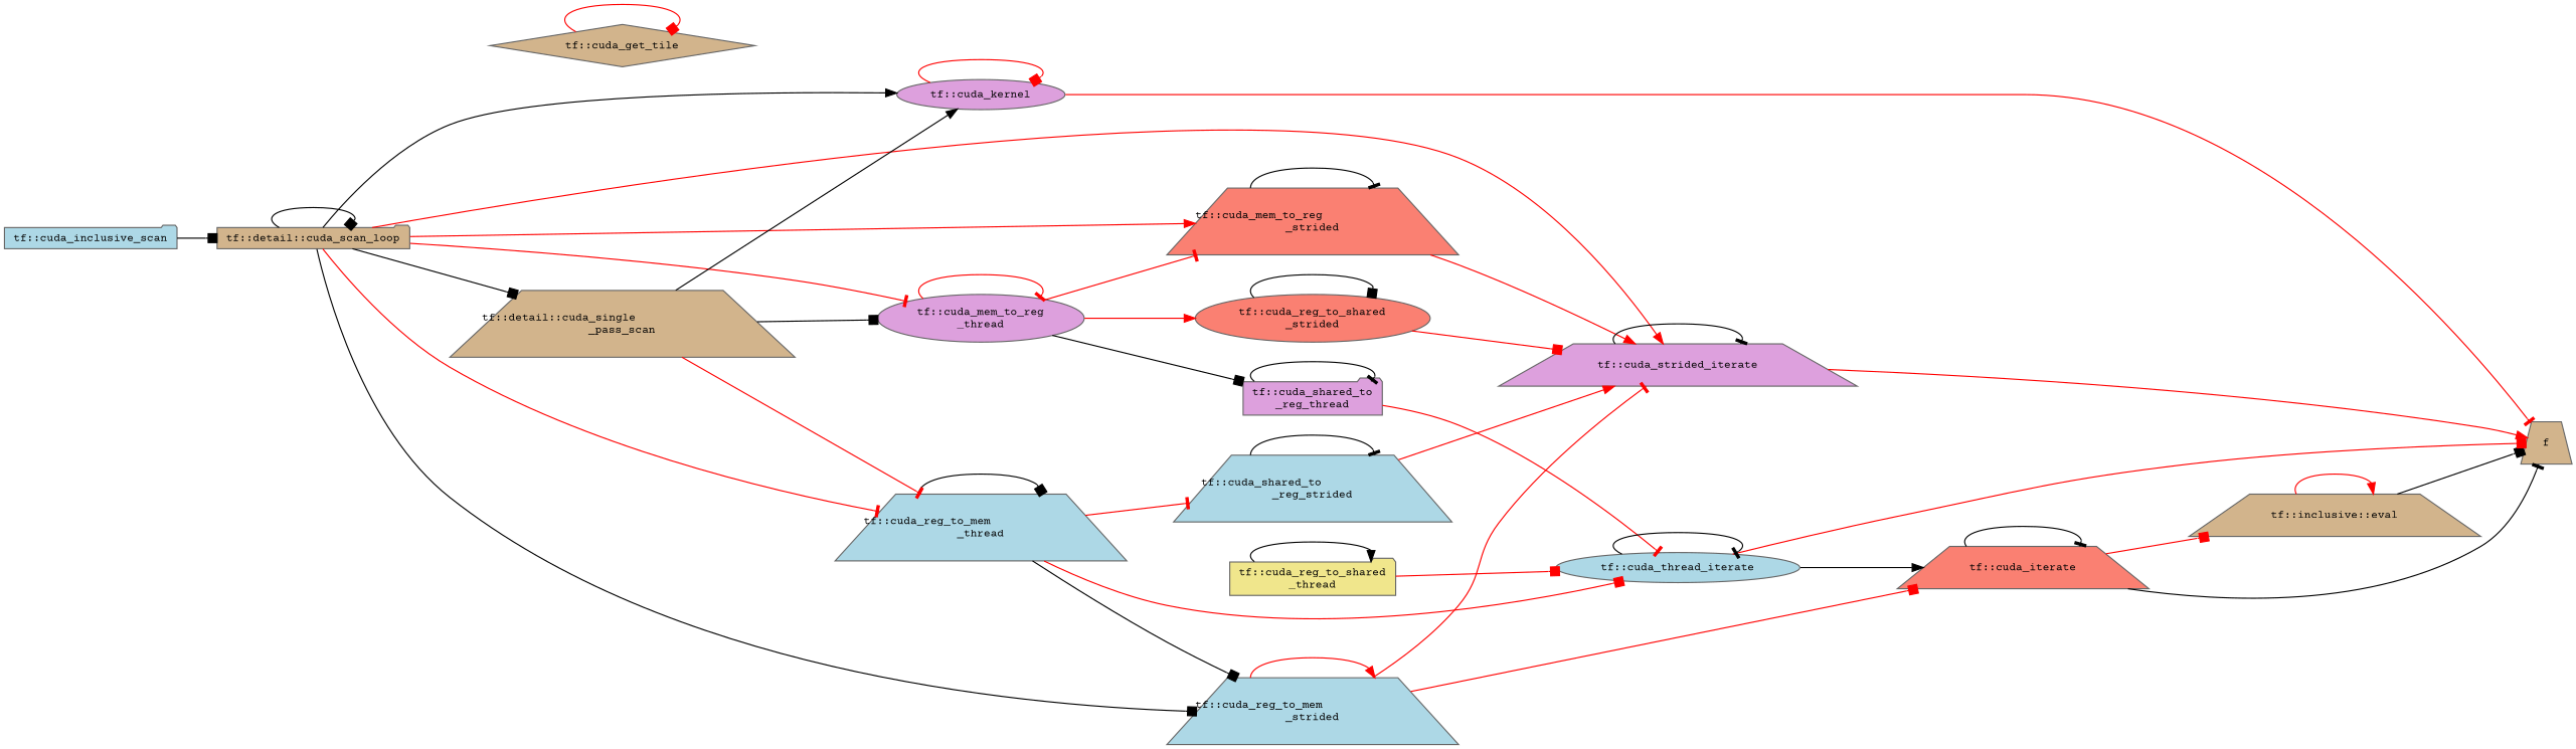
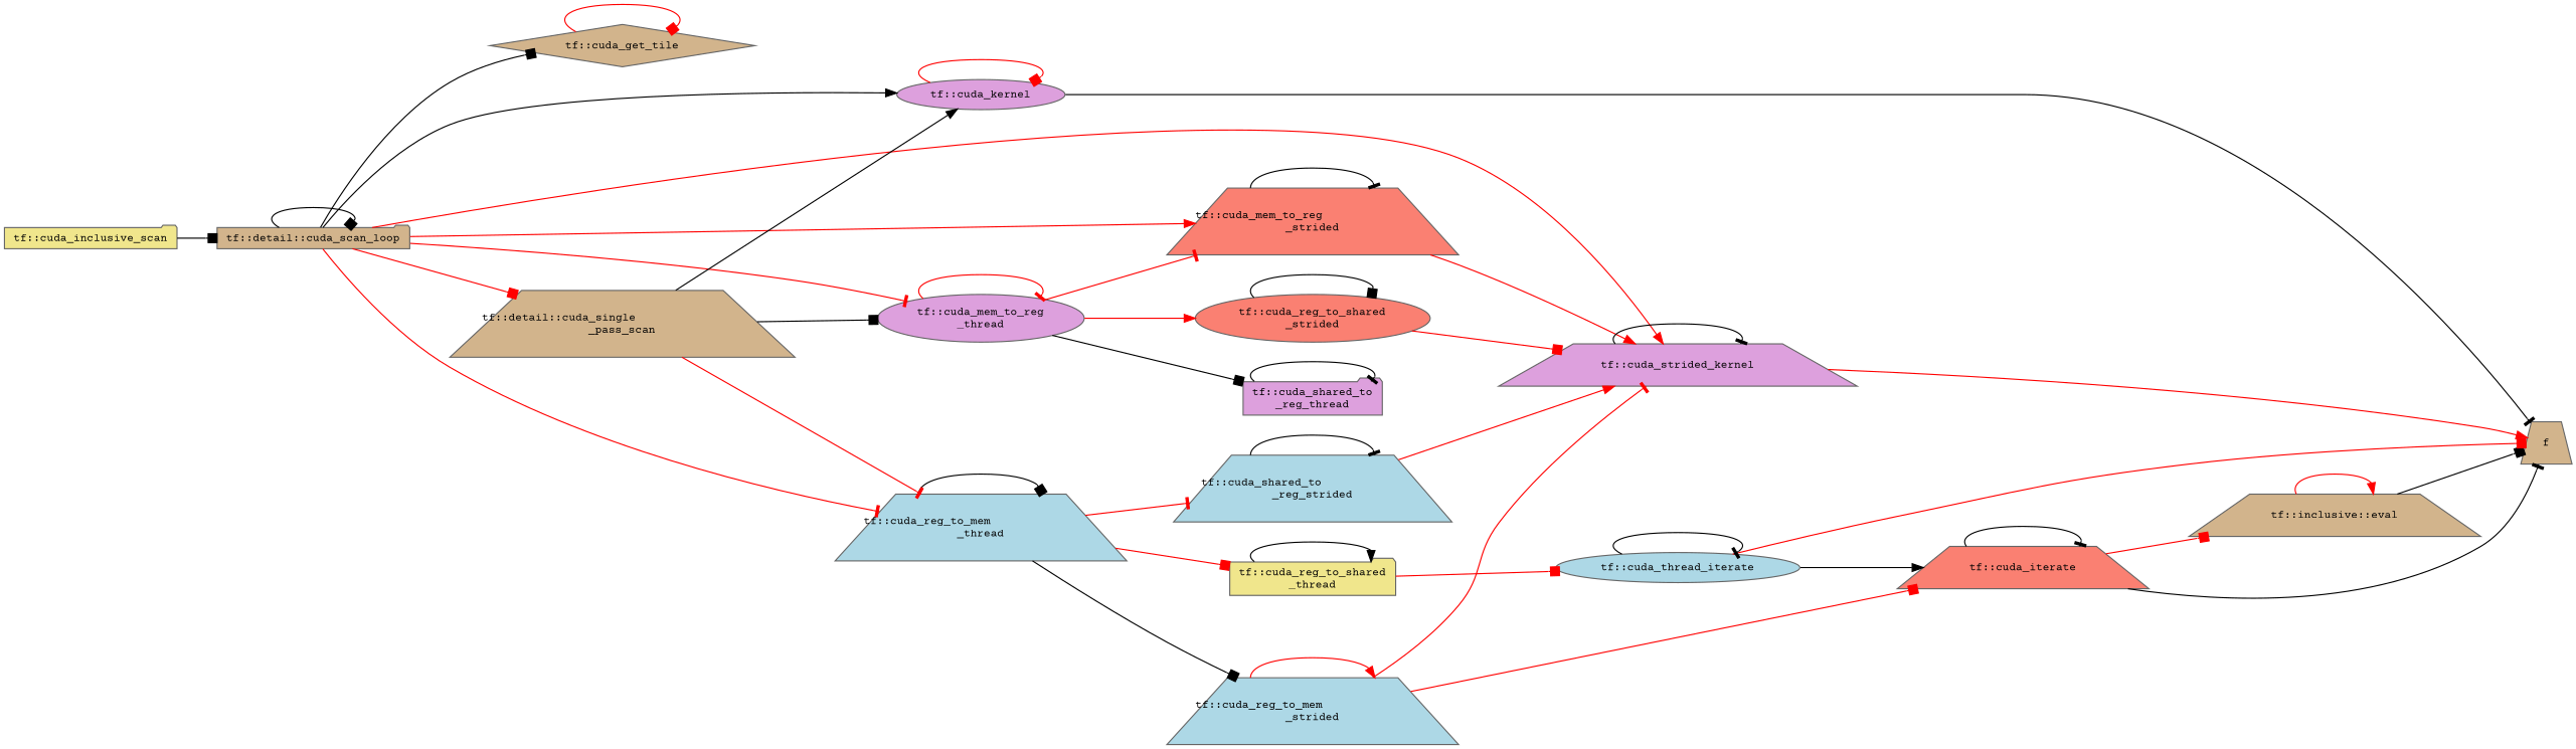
  digraph {
    fontname="Courier Prime"
    rankdir=LR
    node [color=grey40 fillcolor=tan fontname="Courier Prime" fontsize=10 shape=trapezium style=filled]
    edge [arrowhead=box color=red fontname="Courier Prime" fontsize=10 labelfontname=Helvetica labelfontsize=10 style=solid]
-   n1 [color=gray40 fillcolor=lightblue fontcolor=black height=0.2 label="tf::cuda_inclusive_scan" shape=folder width=0.4]
+   n1 [color=gray40 fillcolor=khaki fontcolor=black height=0.2 label="tf::cuda_inclusive_scan" shape=folder width=0.4]
    n2 [height=0.2 label="tf::detail::cuda_scan_loop" shape=folder width=0.4]
    n3 [height=0.2 label="tf::cuda_get_tile" shape=diamond width=0.4]
    n4 [fillcolor=plum height=0.2 label="tf::cuda_kernel" shape=ellipse width=0.4]
    n5 [fillcolor=salmon height=0.2 label="tf::cuda_mem_to_reg\l_strided" width=0.4]
-   n6 [fillcolor=plum height=0.2 label="tf::cuda_strided_iterate" width=0.4]
+   n6 [fillcolor=plum height=0.2 label="tf::cuda_strided_kernel" width=0.4]
    n7 [fillcolor=plum height=0.2 label="tf::cuda_mem_to_reg\l_thread" shape=ellipse width=0.4]
    n8 [fillcolor=lightblue height=0.2 label="tf::cuda_reg_to_mem\l_thread" width=0.4]
    n9 [height=0.2 label="tf::detail::cuda_single\l_pass_scan" width=0.4]
    n10 [height=0.2 label=f width=0.4]
    n11 [fillcolor=salmon height=0.2 label="tf::cuda_reg_to_shared\l_strided" shape=ellipse width=0.4]
    n12 [fillcolor=plum height=0.2 label="tf::cuda_shared_to\l_reg_thread" shape=folder width=0.4]
    n13 [fillcolor=lightblue height=0.2 label="tf::cuda_reg_to_mem\l_strided" width=0.4]
    n14 [fillcolor=khaki height=0.2 label="tf::cuda_reg_to_shared\l_thread" shape=folder width=0.4]
    n15 [fillcolor=lightblue height=0.2 label="tf::cuda_shared_to\l_reg_strided" width=0.4]
    n16 [fillcolor=salmon height=0.2 label="tf::cuda_iterate" width=0.4]
    n17 [height=0.2 label="tf::inclusive::eval" width=0.4]
    n18 [fillcolor=lightblue height=0.2 label="tf::cuda_thread_iterate" shape=ellipse width=0.4]
    n1 -> n2 [color=black]
    n2 -> n2 [color=black]
-   n2 -> n13 [color=black]
+   n2 -> n3 [color=black]
    n2 -> n4 [arrowhead=normal color=black]
    n2 -> n5 [arrowhead=normal]
    n2 -> n6 [arrowhead=normal]
    n2 -> n7 [arrowhead=tee]
    n2 -> n8 [arrowhead=tee]
-   n2 -> n9 [color=black]
+   n2 -> n9
    n3 -> n3
    n4 -> n4
-   n4 -> n10 [arrowhead=tee]
+   n4 -> n10 [arrowhead=tee color=black]
    n5 -> n5 [arrowhead=tee color=black]
    n5 -> n6 [arrowhead=normal]
    n6 -> n6 [arrowhead=tee color=black]
    n6 -> n10 [arrowhead=normal]
    n7 -> n5 [arrowhead=tee]
    n7 -> n7 [arrowhead=tee]
    n7 -> n11 [arrowhead=normal]
    n7 -> n12 [color=black]
    n8 -> n8 [color=black]
    n8 -> n13 [color=black]
-   n8 -> n18
+   n8 -> n14
    n8 -> n15 [arrowhead=tee]
    n9 -> n4 [arrowhead=normal color=black]
    n9 -> n7 [color=black]
    n9 -> n8 [arrowhead=tee]
    n11 -> n6
    n11 -> n11 [color=black]
    n12 -> n12 [arrowhead=tee color=black]
-   n12 -> n18 [arrowhead=tee]
    n13 -> n6 [arrowhead=tee]
    n13 -> n13 [arrowhead=normal]
    n13 -> n16
    n14 -> n14 [arrowhead=normal color=black]
    n14 -> n18
    n15 -> n6 [arrowhead=normal]
    n15 -> n15 [arrowhead=tee color=black]
    n16 -> n10 [arrowhead=tee color=black]
    n16 -> n16 [arrowhead=tee color=black]
    n16 -> n17
    n17 -> n10 [color=black]
    n17 -> n17 [arrowhead=normal]
    n18 -> n10
    n18 -> n16 [arrowhead=normal color=black]
    n18 -> n18 [arrowhead=tee color=black]
  }
